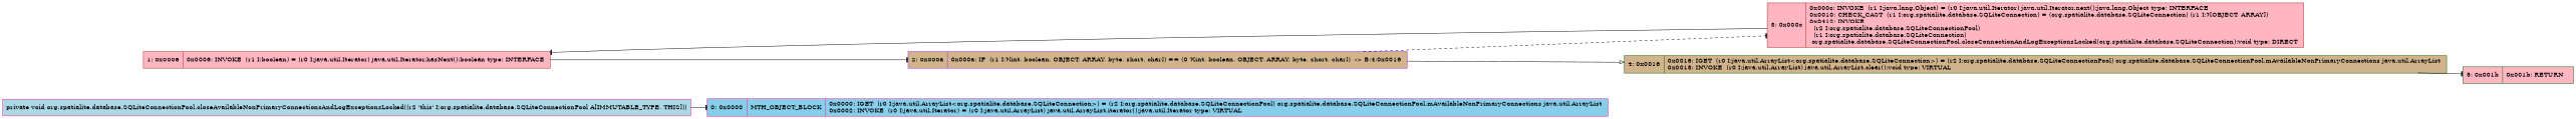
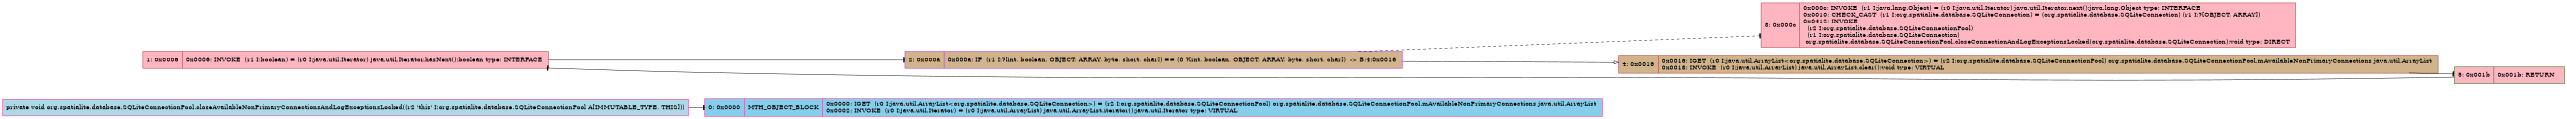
  digraph {
    rankdir=LR
    node [color=deeppink fillcolor=lightpink shape=record style=filled]
    edge [arrowhead=tee]
    n1 [fillcolor=skyblue label="{0\:\ 0x0000|MTH_OBJECT_BLOCK\l|0x0000: IGET  (r0 I:java.util.ArrayList\<org.spatialite.database.SQLiteConnection\>) = (r2 I:org.spatialite.database.SQLiteConnectionPool) org.spatialite.database.SQLiteConnectionPool.mAvailableNonPrimaryConnections java.util.ArrayList \l0x0002: INVOKE  (r0 I:java.util.Iterator) = (r0 I:java.util.ArrayList) java.util.ArrayList.iterator():java.util.Iterator type: VIRTUAL \l}"]
    n2 [color=brown label="{1\:\ 0x0006|0x0006: INVOKE  (r1 I:boolean) = (r0 I:java.util.Iterator) java.util.Iterator.hasNext():boolean type: INTERFACE \l}"]
    n3 [color=purple fillcolor=tan label="{2\:\ 0x000a|0x000a: IF  (r1 I:?[int, boolean, OBJECT, ARRAY, byte, short, char]) == (0 ?[int, boolean, OBJECT, ARRAY, byte, short, char])  \-\> B:4:0x0016 \l}"]
    n4 [color=brown label="{3\:\ 0x000c|0x000c: INVOKE  (r1 I:java.lang.Object) = (r0 I:java.util.Iterator) java.util.Iterator.next():java.lang.Object type: INTERFACE \l0x0010: CHECK_CAST  (r1 I:org.spatialite.database.SQLiteConnection) = (org.spatialite.database.SQLiteConnection) (r1 I:?[OBJECT, ARRAY]) \l0x0412: INVOKE  \l  (r2 I:org.spatialite.database.SQLiteConnectionPool)\l  (r1 I:org.spatialite.database.SQLiteConnection)\l org.spatialite.database.SQLiteConnectionPool.closeConnectionAndLogExceptionsLocked(org.spatialite.database.SQLiteConnection):void type: DIRECT \l}"]
-   n5 [color=darkgreen fillcolor=tan label="{4\:\ 0x0016|0x0016: IGET  (r0 I:java.util.ArrayList\<org.spatialite.database.SQLiteConnection\>) = (r2 I:org.spatialite.database.SQLiteConnectionPool) org.spatialite.database.SQLiteConnectionPool.mAvailableNonPrimaryConnections java.util.ArrayList \l0x0018: INVOKE  (r0 I:java.util.ArrayList) java.util.ArrayList.clear():void type: VIRTUAL \l}"]
+   n5 [color=brown fillcolor=tan label="{4\:\ 0x0016|0x0016: IGET  (r0 I:java.util.ArrayList\<org.spatialite.database.SQLiteConnection\>) = (r2 I:org.spatialite.database.SQLiteConnectionPool) org.spatialite.database.SQLiteConnectionPool.mAvailableNonPrimaryConnections java.util.ArrayList \l0x0018: INVOKE  (r0 I:java.util.ArrayList) java.util.ArrayList.clear():void type: VIRTUAL \l}"]
    n6 [color=darkgreen label="{5\:\ 0x001b|0x001b: RETURN   \l}"]
    n7 [fillcolor=lightblue label="{private void org.spatialite.database.SQLiteConnectionPool.closeAvailableNonPrimaryConnectionsAndLogExceptionsLocked((r2 'this' I:org.spatialite.database.SQLiteConnectionPool A[IMMUTABLE_TYPE, THIS])) }"]
    n2 -> n3
    n3 -> n4 [style=dashed]
    n3 -> n5 [arrowhead=onormal]
-   n4 -> n2
+   n6 -> n2
    n5 -> n6
    n7 -> n1
  }
